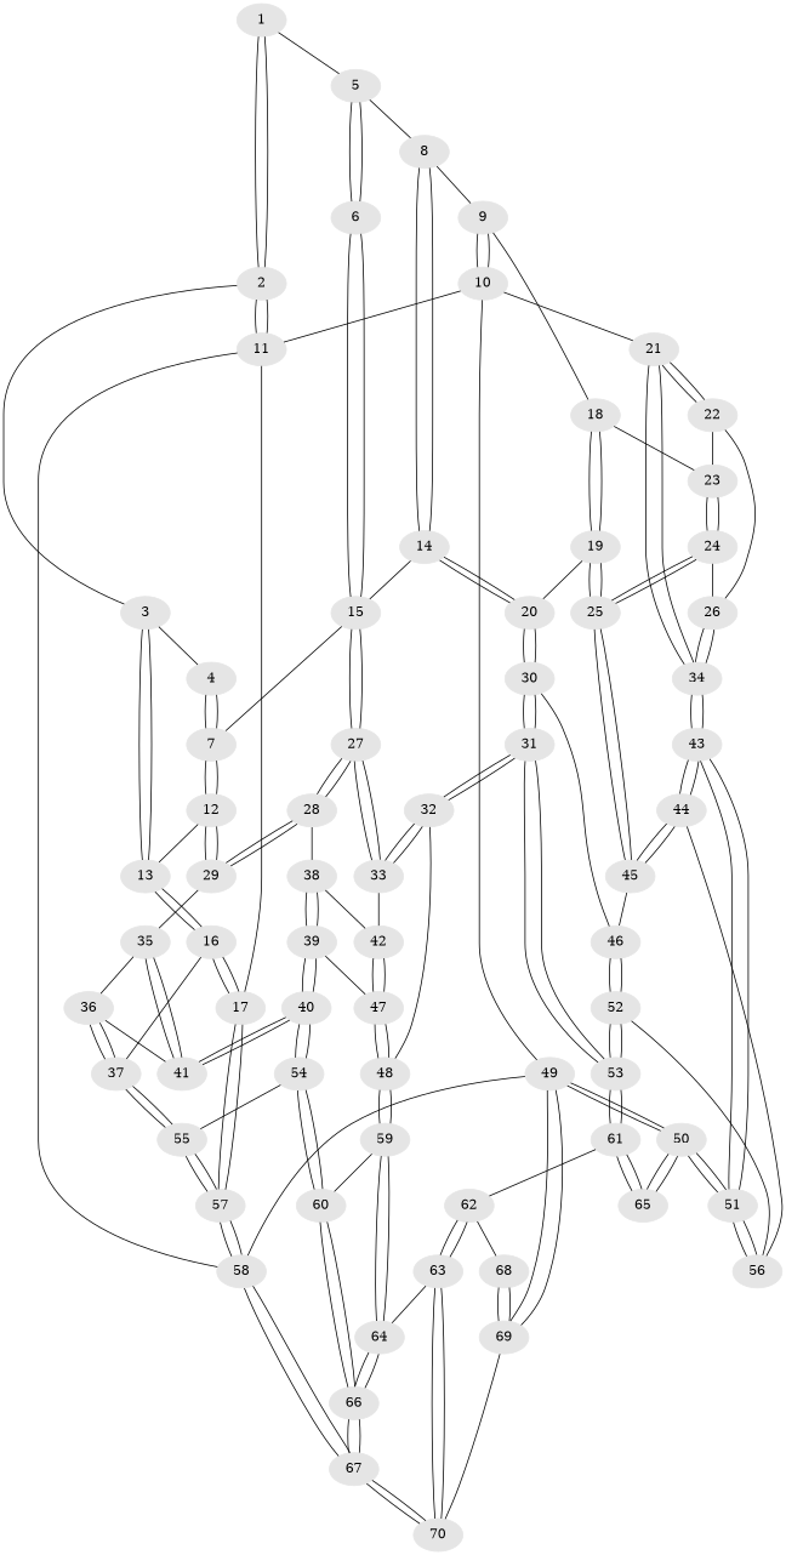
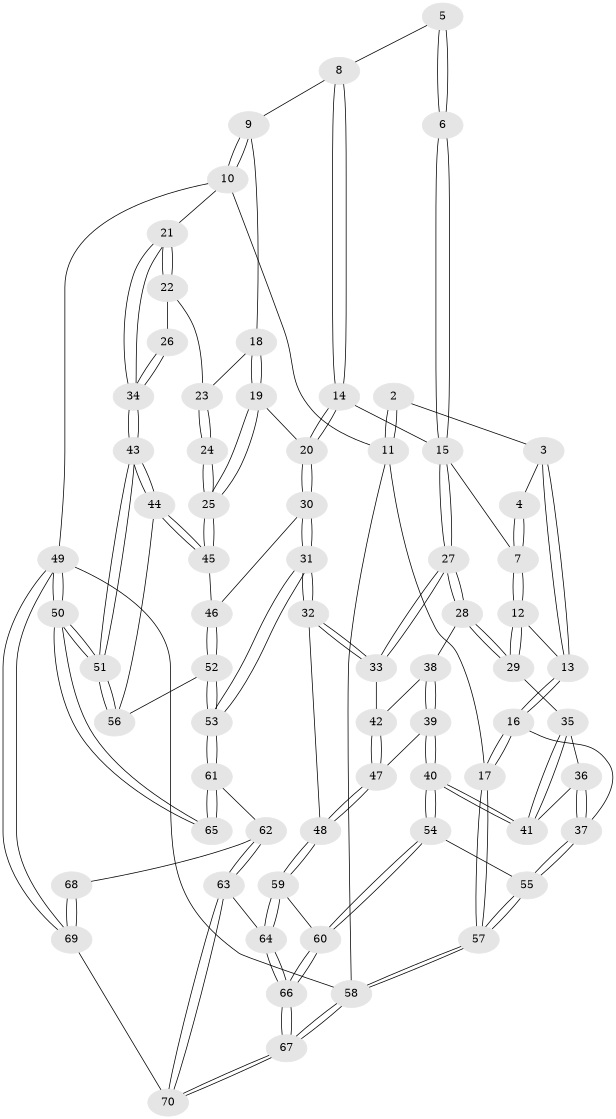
  graph {
    node [color=gray90 style=filled]
-   1
    2
    5
    3
    11
    6
    8
    4
    13
    17
    58
    7
    16
    12
    15
    9
    14
    27
    29
    10
    18
    20
    21
    49
    19
    23
    22
    34
    50
    69
    57
    67
    35
    37
    30
    28
    33
    55
    25
    24
    45
    31
    46
    26
    43
    38
    42
    39
    36
    41
    32
    53
    52
    48
    61
    59
    47
    44
    51
    40
    54
    60
    56
    64
    65
    70
    62
    66
    63
    68
-   1 -- 2
-   1 -- 2
-   1 -- 5
    2 -- 3
    2 -- 11
    2 -- 11
    5 -- 6
    5 -- 6
    5 -- 8
    3 -- 4
    3 -- 13
    3 -- 13
    11 -- 17
    11 -- 58
    6 -- 15
    6 -- 15
    8 -- 9
    8 -- 14
    8 -- 14
    4 -- 7
    4 -- 7
    13 -- 16
    13 -- 16
    17 -- 57
    17 -- 57
    58 -- 67
    58 -- 67
    7 -- 12
    7 -- 12
    16 -- 17
    16 -- 17
    16 -- 37
    12 -- 13
    12 -- 29
    12 -- 29
    15 -- 7
    15 -- 27
    15 -- 27
    9 -- 10
    9 -- 10
    9 -- 18
    14 -- 15
    14 -- 20
    14 -- 20
    27 -- 28
    27 -- 28
    27 -- 33
    27 -- 33
    29 -- 35
    10 -- 11
    10 -- 21
    10 -- 49
    18 -- 19
    18 -- 19
    18 -- 23
    20 -- 30
    20 -- 30
    21 -- 22
    21 -- 22
    21 -- 34
    21 -- 34
    49 -- 58
    49 -- 50
    49 -- 50
    49 -- 69
    49 -- 69
    19 -- 20
    19 -- 25
    19 -- 25
    23 -- 24
    23 -- 24
    22 -- 23
    22 -- 26
    34 -- 43
    34 -- 43
    50 -- 51
    50 -- 51
    50 -- 65
    50 -- 65
    69 -- 70
    57 -- 58
    57 -- 58
    67 -- 70
    67 -- 70
    35 -- 36
    35 -- 41
    35 -- 41
    37 -- 55
    37 -- 55
    30 -- 31
    30 -- 31
    30 -- 46
    28 -- 29
    28 -- 29
    28 -- 38
    33 -- 42
    55 -- 57
    55 -- 57
    25 -- 45
    25 -- 45
    24 -- 25
    24 -- 25
-   24 -- 26
    45 -- 46
    31 -- 32
    31 -- 32
    31 -- 53
    31 -- 53
    46 -- 52
    46 -- 52
    26 -- 34
    26 -- 34
    43 -- 44
    43 -- 44
    43 -- 51
    43 -- 51
    38 -- 42
    38 -- 39
    38 -- 39
    42 -- 47
    42 -- 47
    39 -- 47
    39 -- 40
    39 -- 40
    36 -- 37
    36 -- 37
    36 -- 41
    32 -- 33
    32 -- 33
    32 -- 48
    53 -- 61
    53 -- 61
    52 -- 53
    52 -- 53
    52 -- 56
    48 -- 59
    48 -- 59
    61 -- 65
    61 -- 65
    61 -- 62
    59 -- 60
    59 -- 64
    59 -- 64
    47 -- 48
    47 -- 48
    44 -- 45
    44 -- 45
    44 -- 56
    51 -- 56
    51 -- 56
    40 -- 41
    40 -- 41
    40 -- 54
    40 -- 54
    54 -- 55
    54 -- 60
    54 -- 60
    60 -- 66
    60 -- 66
    64 -- 66
    64 -- 66
    62 -- 63
    62 -- 63
    62 -- 68
    66 -- 67
    66 -- 67
    63 -- 64
    63 -- 70
    63 -- 70
    68 -- 69
    68 -- 69
  }
